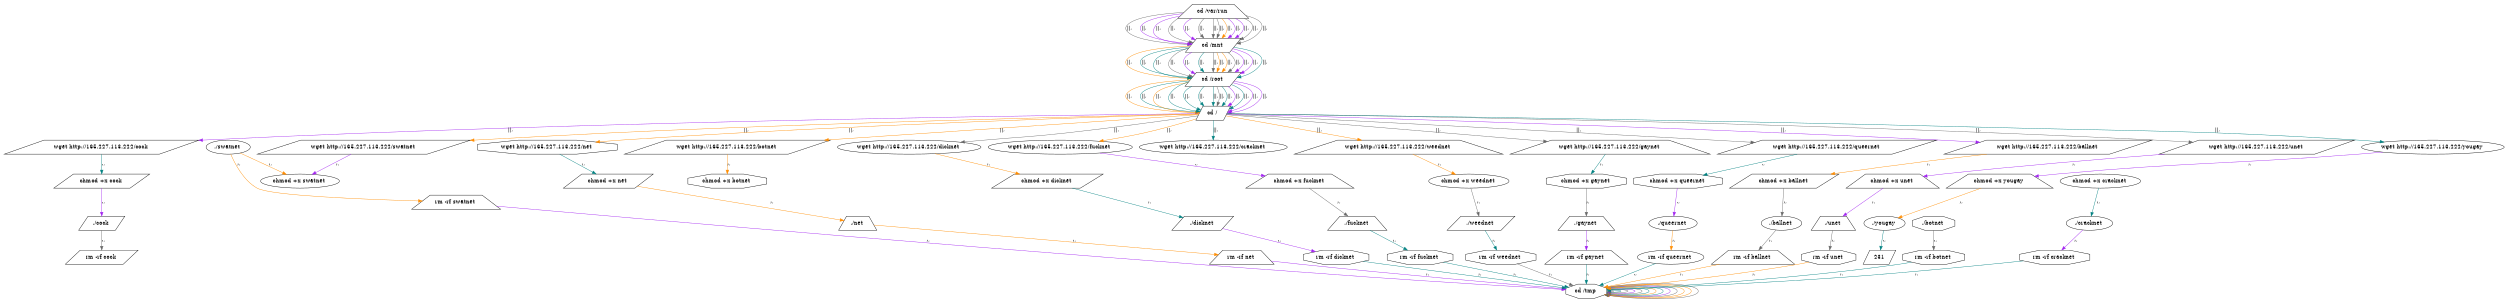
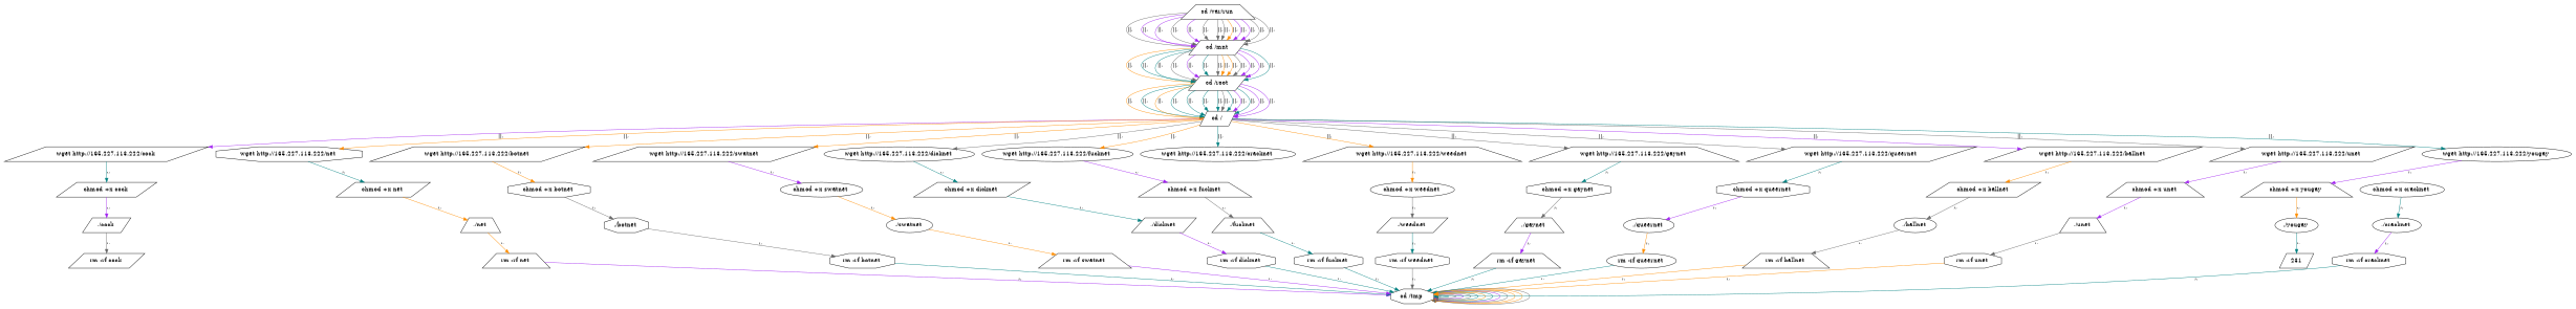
  digraph {
    node [shape=parallelogram]
    edge [color=teal]
    n1 [label="cd /tmp " shape=octagon]
    n2 [label="cd /var/run " shape=trapezium]
    n3 [label="cd /mnt "]
    n4 [label="cd /root "]
    n5 [label="cd / "]
    n6 [label="wget http://165.227.113.222/cock "]
    n7 [label="wget http://165.227.113.222/net " shape=octagon]
    n8 [label="wget http://165.227.113.222/botnet "]
    n9 [label="wget http://165.227.113.222/swatnet "]
    n10 [label="wget http://165.227.113.222/dicknet " shape=ellipse]
    n11 [label="wget http://165.227.113.222/fucknet " shape=ellipse]
    n12 [label="wget http://165.227.113.222/cracknet " shape=ellipse]
    n13 [label="wget http://165.227.113.222/weednet " shape=trapezium]
    n14 [label="wget http://165.227.113.222/gaynet " shape=trapezium]
    n15 [label="wget http://165.227.113.222/queernet "]
    n16 [label="wget http://165.227.113.222/ballnet "]
    n17 [label="wget http://165.227.113.222/unet "]
    n18 [label="wget http://165.227.113.222/yougay " shape=ellipse]
    n19 [label="chmod +x cock "]
    n20 [label="chmod +x net "]
    n21 [label="chmod +x botnet " shape=octagon]
    n22 [label="chmod +x swatnet " shape=ellipse]
    n23 [label="chmod +x dicknet "]
    n24 [label="chmod +x fucknet " shape=trapezium]
    n25 [label="chmod +x weednet " shape=ellipse]
    n26 [label="chmod +x gaynet " shape=octagon]
    n27 [label="chmod +x queernet " shape=octagon]
    n28 [label="chmod +x ballnet "]
    n29 [label="chmod +x unet " shape=trapezium]
    n30 [label="chmod +x yougay " shape=trapezium]
    n31 [label="./cock "]
    n32 [label="rm -rf cock "]
    n33 [label="./net " shape=trapezium]
    n34 [label="rm -rf net " shape=trapezium]
    n35 [label="./botnet " shape=octagon]
    n36 [label="rm -rf botnet " shape=octagon]
    n37 [label="./swatnet " shape=ellipse]
    n38 [label="rm -rf swatnet " shape=trapezium]
    n39 [label="./dicknet "]
    n40 [label="rm -rf dicknet " shape=octagon]
    n41 [label="./fucknet " shape=trapezium]
    n42 [label="rm -rf fucknet " shape=octagon]
    n43 [label="chmod +x cracknet " shape=ellipse]
    n44 [label="./cracknet " shape=ellipse]
    n45 [label="rm -rf cracknet " shape=octagon]
    n46 [label="./weednet "]
    n47 [label="rm -rf weednet " shape=octagon]
    n48 [label="./gaynet " shape=trapezium]
    n49 [label="rm -rf gaynet " shape=trapezium]
    n50 [label="./queernet " shape=ellipse]
    n51 [label="rm -rf queernet " shape=ellipse]
    n52 [label="./ballnet " shape=ellipse]
    n53 [label="rm -rf ballnet " shape=trapezium]
    n54 [label="./unet " shape=trapezium]
    n55 [label="rm -rf unet " shape=octagon]
    n56 [label="./yougay " shape=ellipse]
    231
    n1 -> n1 [color=gray40]
    n1 -> n1
    n1 -> n1 [color=gray40]
    n1 -> n1 [color=purple]
    n1 -> n1 [color=gray40]
    n1 -> n1
    n1 -> n1 [color=darkorange]
    n1 -> n1
    n1 -> n1 [color=purple]
    n1 -> n1 [color=gray40]
    n1 -> n1 [color=darkorange]
    n1 -> n1 [color=darkorange]
    n1 -> n1 [color=gray40]
    n2 -> n3 [color=gray40 label="||,"]
    n2 -> n3 [color=purple label="||,"]
    n2 -> n3 [color=purple label="||,"]
    n2 -> n3 [color=gray40 label="||,"]
    n2 -> n3 [color=purple label="||,"]
    n2 -> n3 [color=gray40 label="||,"]
    n2 -> n3 [color=gray40 label="||,"]
    n2 -> n3 [color=gray40 label="||,"]
    n2 -> n3 [color=darkorange label="||,"]
    n2 -> n3 [color=purple label="||,"]
    n2 -> n3 [color=purple label="||,"]
    n2 -> n3 [color=gray40 label="||,"]
    n2 -> n3 [color=gray40 label="||,"]
    n3 -> n4 [color=darkorange label="||,"]
    n3 -> n4 [label="||,"]
    n3 -> n4 [label="||,"]
    n3 -> n4 [color=gray40 label="||,"]
    n3 -> n4 [color=purple label="||,"]
    n3 -> n4 [label="||,"]
    n3 -> n4 [color=gray40 label="||,"]
    n3 -> n4 [color=darkorange label="||,"]
    n3 -> n4 [color=darkorange label="||,"]
    n3 -> n4 [color=gray40 label="||,"]
    n3 -> n4 [color=purple label="||,"]
    n3 -> n4 [color=purple label="||,"]
    n3 -> n4 [label="||,"]
    n4 -> n5 [color=darkorange label="||,"]
    n4 -> n5 [label="||,"]
    n4 -> n5 [color=darkorange label="||,"]
    n4 -> n5 [label="||,"]
    n4 -> n5 [label="||,"]
    n4 -> n5 [label="||,"]
    n4 -> n5 [label="||,"]
    n4 -> n5 [color=gray40 label="||,"]
    n4 -> n5 [label="||,"]
    n4 -> n5 [color=purple label="||,"]
    n4 -> n5 [label="||,"]
    n4 -> n5 [color=purple label="||,"]
    n4 -> n5 [color=purple label="||,"]
    n5 -> n6 [color=purple label="||,"]
    n5 -> n7 [color=darkorange label="||,"]
    n5 -> n8 [color=darkorange label="||,"]
    n5 -> n9 [color=darkorange label="||,"]
    n5 -> n10 [color=gray40 label="||,"]
    n5 -> n11 [color=darkorange label="||,"]
    n5 -> n12 [label="||,"]
    n5 -> n13 [color=darkorange label="||,"]
    n5 -> n14 [color=gray40 label="||,"]
    n5 -> n15 [color=gray40 label="||,"]
    n5 -> n16 [color=purple label="||,"]
    n5 -> n17 [color=gray40 label="||,"]
    n5 -> n18 [label="||,"]
    n6 -> n19 [label=";,"]
    n7 -> n20 [label=";,"]
    n8 -> n21 [color=darkorange label=";,"]
    n9 -> n22 [color=purple label=";,"]
-   n10 -> n23 [color=darkorange label=";,"]
+   n10 -> n23 [label=";,"]
    n11 -> n24 [color=purple label=";,"]
    n13 -> n25 [color=darkorange label=";,"]
    n14 -> n26 [label=";,"]
    n15 -> n27 [label=";,"]
    n16 -> n28 [color=darkorange label=";,"]
    n17 -> n29 [color=purple label=";,"]
    n18 -> n30 [color=purple label=";,"]
    n19 -> n31 [color=purple label=";,"]
    n20 -> n33 [color=darkorange label=";,"]
-   n37 -> n22 [color=darkorange label=";,"]
+   n21 -> n35 [color=gray40 label=";,"]
+   n22 -> n37 [color=darkorange label=";,"]
    n23 -> n39 [label=";,"]
    n24 -> n41 [color=gray40 label=";,"]
    n25 -> n46 [color=gray40 label=";,"]
    n26 -> n48 [color=gray40 label=";,"]
    n27 -> n50 [color=purple label=";,"]
    n28 -> n52 [color=gray40 label=";,"]
    n29 -> n54 [color=purple label=";,"]
    n30 -> n56 [color=darkorange label=";,"]
    n31 -> n32 [color=gray40 label=";,"]
    n33 -> n34 [color=darkorange label=";,"]
    n34 -> n1 [color=purple label=";,"]
    n35 -> n36 [color=gray40 label=";,"]
    n36 -> n1 [label=";,"]
    n37 -> n38 [color=darkorange label=";,"]
    n38 -> n1 [color=purple label=";,"]
    n39 -> n40 [color=purple label=";,"]
    n40 -> n1 [label=";,"]
    n41 -> n42 [label=";,"]
    n42 -> n1 [label=";,"]
    n43 -> n44 [label=";,"]
    n44 -> n45 [color=purple label=";,"]
    n45 -> n1 [label=";,"]
    n46 -> n47 [label=";,"]
    n47 -> n1 [color=gray40 label=";,"]
    n48 -> n49 [color=purple label=";,"]
    n49 -> n1 [label=";,"]
    n50 -> n51 [color=darkorange label=";,"]
    n51 -> n1 [label=";,"]
    n52 -> n53 [color=gray40 label=";,"]
    n53 -> n1 [color=darkorange label=";,"]
    n54 -> n55 [color=gray40 label=";,"]
    n55 -> n1 [color=darkorange label=";,"]
    n56 -> 231 [label=";,"]
  }
